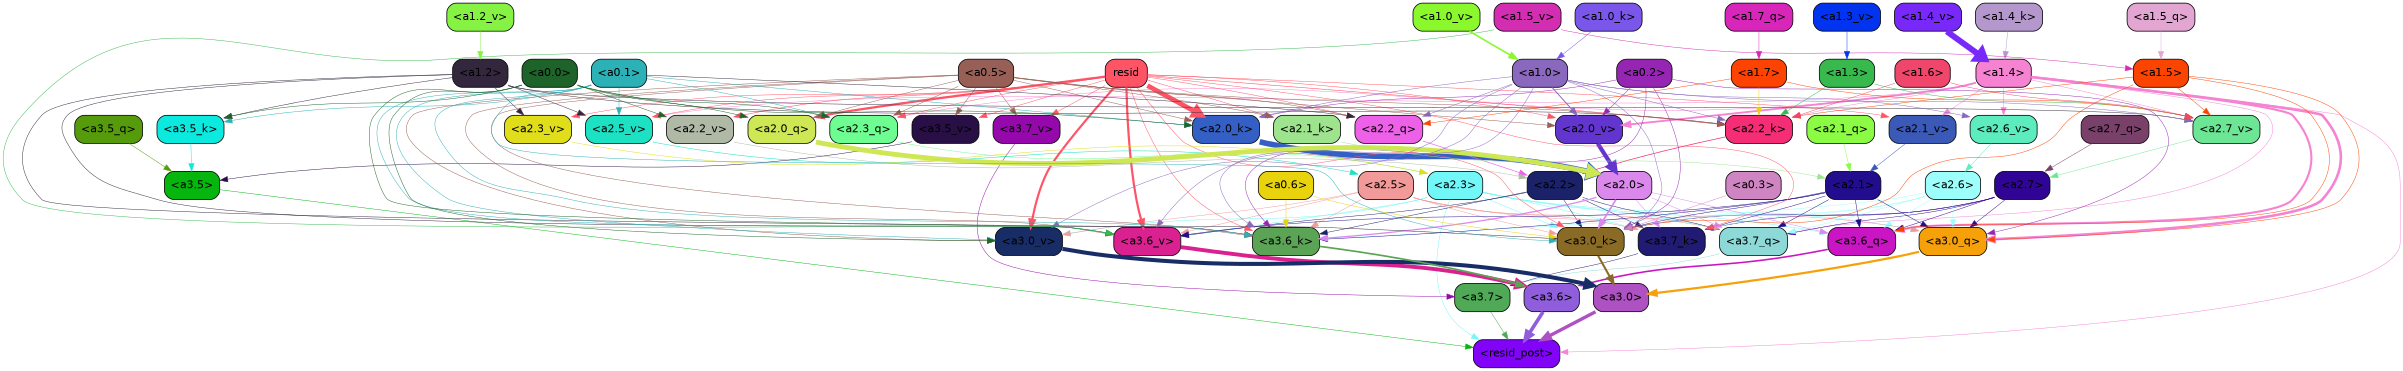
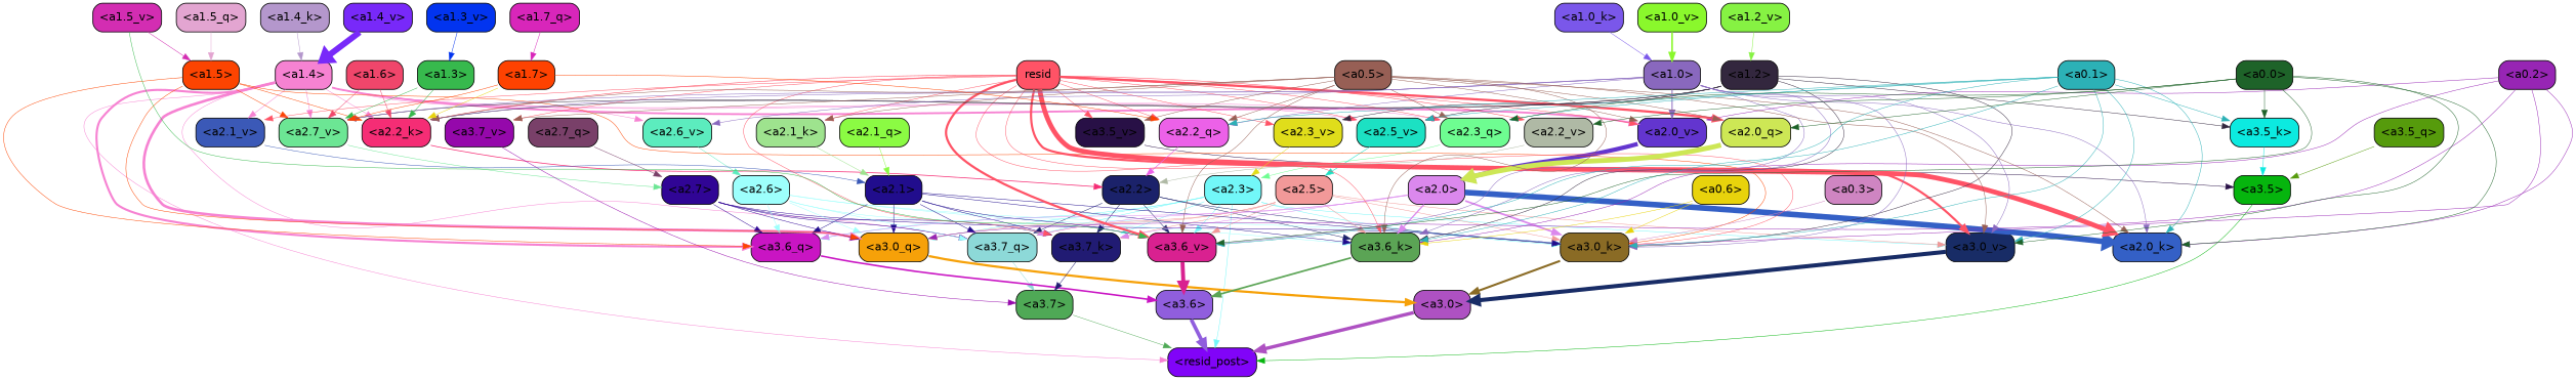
  strict digraph {
    splines=true
    node [color=black fontname=Helvetica shape=box style="filled, rounded"]
    edge [color="#ff5366" penwidth=0.6]
    "<a3.7>" [fillcolor="#4fa956"]
    "<resid_post>" [fillcolor="#8104f8"]
    "<a3.6>" [fillcolor="#905edd"]
    "<a3.5>" [fillcolor="#06b50e"]
    "<a3.0>" [fillcolor="#ae51c2"]
    "<a2.3>" [fillcolor="#72f7f8"]
    "<a3.7_q>" [fillcolor="#8dd9d8"]
    "<a3.6_q>" [fillcolor="#c915c3"]
    "<a3.0_q>" [fillcolor="#f6a109"]
    "<a3.7_k>" [fillcolor="#211b73"]
    "<a3.0_k>" [fillcolor="#8a6b25"]
    "<a3.6_v>" [fillcolor="#d92190"]
    "<a3.0_v>" [fillcolor="#182c66"]
    "<a1.4>" [fillcolor="#f682d2"]
    "<a2.3_q>" [fillcolor="#6efd91"]
    "<a2.2_k>" [fillcolor="#f52d75"]
    "<a2.7_v>" [fillcolor="#6ce694"]
    "<a2.6_v>" [fillcolor="#5cecbe"]
    "<a2.5_v>" [fillcolor="#1ce1c3"]
    "<a2.1_v>" [fillcolor="#3b59b7"]
    "<a2.0_v>" [fillcolor="#6335cf"]
    "<a2.2>" [fillcolor="#1b226a"]
    "<a2.7>" [fillcolor="#300595"]
    "<a2.6>" [fillcolor="#9dfffc"]
    "<a2.5>" [fillcolor="#f29999"]
    "<a2.1>" [fillcolor="#210d8d"]
    "<a2.0>" [fillcolor="#db88ed"]
    "<a3.6_k>" [fillcolor="#5ba455"]
    "<a3.5_q>" [fillcolor="#569b0c"]
    "<a3.5_k>" [fillcolor="#0ceae0"]
    "<a3.7_v>" [fillcolor="#9508ab"]
    "<a3.5_v>" [fillcolor="#281046"]
    "<a1.5>" [fillcolor="#fc4401"]
    "<a0.2>" [fillcolor="#9725b4"]
    "<a2.0_k>" [fillcolor="#3460c6"]
    n36 [fillcolor="#ff5366" label=resid]
    "<a2.2_q>" [fillcolor="#ec61e8"]
    "<a2.0_q>" [fillcolor="#cde755"]
    "<a2.1_k>" [fillcolor="#9ee38e"]
    "<a2.3_v>" [fillcolor="#e0dd1b"]
    "<a2.2_v>" [fillcolor="#afb9a5"]
    "<a1.2>" [fillcolor="#33273e"]
    "<a1.0>" [fillcolor="#8968be"]
    "<a0.6>" [fillcolor="#e8d30c"]
    "<a0.5>" [fillcolor="#975f55"]
    "<a0.1>" [fillcolor="#2cb1b6"]
    "<a0.0>" [fillcolor="#1e6329"]
    "<a0.3>" [fillcolor="#cf85c2"]
    "<a1.3>" [fillcolor="#37b94d"]
    "<a2.7_q>" [fillcolor="#794069"]
    "<a2.1_q>" [fillcolor="#8bfb43"]
    "<a1.7>" [fillcolor="#fe4201"]
    "<a1.6>" [fillcolor="#f0466b"]
    "<a1.7_q>" [fillcolor="#d826ba"]
    "<a1.5_q>" [fillcolor="#e3a5d1"]
    "<a1.4_k>" [fillcolor="#b497cc"]
    "<a1.0_k>" [fillcolor="#7a57ea"]
    "<a1.5_v>" [fillcolor="#d32db2"]
    "<a1.4_v>" [fillcolor="#7829f9"]
    "<a1.3_v>" [fillcolor="#0234ef"]
    "<a1.2_v>" [fillcolor="#86f243"]
    "<a1.0_v>" [fillcolor="#8af82c"]
    "<a3.7>" -> "<resid_post>" [color="#4fa956"]
    "<a3.6>" -> "<resid_post>" [color="#905edd" penwidth=4.646730065345764]
    "<a3.5>" -> "<resid_post>" [color="#06b50e"]
    "<a3.0>" -> "<resid_post>" [color="#ae51c2" penwidth=4.323132634162903]
    "<a2.3>" -> "<resid_post>" [color="#72f7f8"]
    "<a2.3>" -> "<a3.7_q>" [color="#72f7f8"]
    "<a2.3>" -> "<a3.6_q>" [color="#72f7f8"]
    "<a2.3>" -> "<a3.0_q>" [color="#72f7f8"]
    "<a2.3>" -> "<a3.7_k>" [color="#72f7f8"]
    "<a2.3>" -> "<a3.0_k>" [color="#72f7f8"]
    "<a2.3>" -> "<a3.6_v>" [color="#72f7f8"]
    "<a2.3>" -> "<a3.0_v>" [color="#72f7f8"]
    "<a3.7_q>" -> "<a3.7>" [color="#8dd9d8"]
    "<a3.6_q>" -> "<a3.6>" [color="#c915c3" penwidth=2.03758105635643]
    "<a3.0_q>" -> "<a3.0>" [color="#f6a109" penwidth=2.8638100624084473]
    "<a3.7_k>" -> "<a3.7>" [color="#211b73"]
    "<a3.0_k>" -> "<a3.0>" [color="#8a6b25" penwidth=2.6274144649505615]
    "<a3.6_v>" -> "<a3.6>" [color="#d92190" penwidth=5.002329230308533]
    "<a3.0_v>" -> "<a3.0>" [color="#182c66" penwidth=5.188832879066467]
    "<a1.4>" -> "<resid_post>" [color="#f682d2"]
    "<a1.4>" -> "<a3.7_q>" [color="#f682d2"]
    "<a1.4>" -> "<a3.6_q>" [color="#f682d2" penwidth=2.700703263282776]
    "<a1.4>" -> "<a3.0_q>" [color="#f682d2" penwidth=3.34255850315094]
    "<a1.4>" -> "<a2.3_q>" [color="#f682d2"]
    "<a1.4>" -> "<a2.2_k>" [color="#f682d2"]
    "<a1.4>" -> "<a2.7_v>" [color="#f682d2"]
    "<a1.4>" -> "<a2.6_v>" [color="#f682d2"]
    "<a1.4>" -> "<a2.5_v>" [color="#f682d2"]
    "<a1.4>" -> "<a2.1_v>" [color="#f682d2"]
    "<a1.4>" -> "<a2.0_v>" [color="#f682d2" penwidth=2.387977123260498]
    "<a2.3_q>" -> "<a2.3>" [color="#6efd91"]
    "<a2.2_k>" -> "<a2.2>" [color="#f52d75" penwidth=0.9331893920898438]
    "<a2.7_v>" -> "<a2.7>" [color="#6ce694"]
    "<a2.6_v>" -> "<a2.6>" [color="#5cecbe"]
    "<a2.5_v>" -> "<a2.5>" [color="#1ce1c3" penwidth=0.6657319068908691]
    "<a2.1_v>" -> "<a2.1>" [color="#3b59b7"]
    "<a2.0_v>" -> "<a2.0>" [color="#6335cf" penwidth=5.380099236965179]
    "<a2.2>" -> "<a3.7_q>" [color="#1b226a"]
    "<a2.2>" -> "<a3.7_k>" [color="#1b226a"]
    "<a2.2>" -> "<a3.0_k>" [color="#1b226a"]
    "<a2.2>" -> "<a3.6_v>" [color="#1b226a"]
    "<a2.2>" -> "<a3.6_k>" [color="#1b226a"]
    "<a2.7>" -> "<a3.7_q>" [color="#300595"]
    "<a2.7>" -> "<a3.6_q>" [color="#300595"]
    "<a2.7>" -> "<a3.0_q>" [color="#300595"]
    "<a2.7>" -> "<a3.7_k>" [color="#300595"]
    "<a2.7>" -> "<a3.0_k>" [color="#300595"]
    "<a2.6>" -> "<a3.7_q>" [color="#9dfffc"]
    "<a2.6>" -> "<a3.6_q>" [color="#9dfffc"]
    "<a2.6>" -> "<a3.0_q>" [color="#9dfffc"]
    "<a2.6>" -> "<a3.7_k>" [color="#9dfffc"]
    "<a2.6>" -> "<a3.0_k>" [color="#9dfffc"]
    "<a2.6>" -> "<a3.6_k>" [color="#9dfffc"]
    "<a2.5>" -> "<a3.7_q>" [color="#f29999"]
    "<a2.5>" -> "<a3.0_q>" [color="#f29999"]
    "<a2.5>" -> "<a3.7_k>" [color="#f29999"]
    "<a2.5>" -> "<a3.0_k>" [color="#f29999"]
    "<a2.5>" -> "<a3.6_v>" [color="#f29999"]
    "<a2.5>" -> "<a3.0_v>" [color="#f29999"]
    "<a2.5>" -> "<a3.6_k>" [color="#f29999"]
    "<a2.1>" -> "<a3.7_q>" [color="#210d8d"]
    "<a2.1>" -> "<a3.6_q>" [color="#210d8d"]
    "<a2.1>" -> "<a3.0_q>" [color="#210d8d"]
    "<a2.1>" -> "<a3.7_k>" [color="#210d8d"]
    "<a2.1>" -> "<a3.0_k>" [color="#210d8d"]
    "<a2.1>" -> "<a3.6_v>" [color="#210d8d"]
    "<a2.1>" -> "<a3.6_k>" [color="#210d8d"]
    "<a2.0>" -> "<a3.7_q>" [color="#db88ed"]
    "<a2.0>" -> "<a3.6_q>" [color="#db88ed"]
    "<a2.0>" -> "<a3.7_k>" [color="#db88ed"]
    "<a2.0>" -> "<a3.0_k>" [color="#db88ed" penwidth=2.2218968719244003]
    "<a2.0>" -> "<a3.6_k>" [color="#db88ed" penwidth=1.6454488784074783]
    "<a3.6_k>" -> "<a3.6>" [color="#5ba455" penwidth=2.174198240041733]
    "<a3.5_q>" -> "<a3.5>" [color="#569b0c"]
    "<a3.5_k>" -> "<a3.5>" [color="#0ceae0"]
    "<a3.7_v>" -> "<a3.7>" [color="#9508ab"]
    "<a3.5_v>" -> "<a3.5>" [color="#281046"]
    "<a1.5>" -> "<a3.6_q>" [color="#fc4401"]
    "<a1.5>" -> "<a3.0_q>" [color="#fc4401"]
    "<a1.5>" -> "<a3.0_k>" [color="#fc4401"]
    "<a1.5>" -> "<a2.2_k>" [color="#fc4401"]
    "<a1.5>" -> "<a2.7_v>" [color="#fc4401"]
    "<a0.2>" -> "<a3.0_q>" [color="#9725b4"]
    "<a0.2>" -> "<a3.0_k>" [color="#9725b4"]
    "<a0.2>" -> "<a2.0_v>" [color="#9725b4"]
    "<a0.2>" -> "<a3.6_k>" [color="#9725b4"]
    "<a0.2>" -> "<a2.0_k>" [color="#9725b4"]
-   "<a2.0_k>" -> "<a2.0>" [color="#3460c6" penwidth=7.158664226531982]
+   "<a2.0>" -> "<a2.0_k>" [color="#3460c6" penwidth=7.158664226531982]
    n36 -> "<a3.7_k>"
    n36 -> "<a3.0_k>"
    n36 -> "<a3.6_v>" [penwidth=2.8301228284835815]
    n36 -> "<a3.0_v>" [penwidth=2.7660785913467407]
    n36 -> "<a2.3_q>"
    n36 -> "<a2.2_k>" [penwidth=0.7099294662475586]
    n36 -> "<a2.5_v>"
    n36 -> "<a2.1_v>"
    n36 -> "<a2.0_v>"
    n36 -> "<a3.6_k>"
    n36 -> "<a3.7_v>"
    n36 -> "<a3.5_v>"
    n36 -> "<a2.0_k>" [penwidth=6.075345039367676]
    n36 -> "<a2.2_q>"
    n36 -> "<a2.0_q>" [penwidth=2.918822765350342]
    n36 -> "<a2.1_k>"
    n36 -> "<a2.3_v>"
    n36 -> "<a2.2_v>" [penwidth=0.6909599304199219]
    "<a2.2_q>" -> "<a2.2>" [color="#ec61e8" penwidth=0.8114519119262695]
    "<a2.0_q>" -> "<a2.0>" [color="#cde755" penwidth=6.2323237657547]
    "<a2.1_k>" -> "<a2.1>" [color="#9ee38e"]
    "<a2.3_v>" -> "<a2.3>" [color="#e0dd1b"]
    "<a2.2_v>" -> "<a2.2>" [color="#afb9a5"]
    "<a1.2>" -> "<a3.0_k>" [color="#33273e"]
    "<a1.2>" -> "<a2.2_k>" [color="#33273e"]
    "<a1.2>" -> "<a2.7_v>" [color="#33273e"]
    "<a1.2>" -> "<a2.5_v>" [color="#33273e"]
    "<a1.2>" -> "<a3.6_k>" [color="#33273e"]
    "<a1.2>" -> "<a3.5_k>" [color="#33273e"]
    "<a1.2>" -> "<a2.3_v>" [color="#33273e"]
    "<a1.0>" -> "<a3.0_k>" [color="#8968be"]
    "<a1.0>" -> "<a3.6_v>" [color="#8968be"]
    "<a1.0>" -> "<a3.0_v>" [color="#8968be"]
    "<a1.0>" -> "<a2.2_k>" [color="#8968be"]
    "<a1.0>" -> "<a2.7_v>" [color="#8968be"]
    "<a1.0>" -> "<a2.6_v>" [color="#8968be"]
    "<a1.0>" -> "<a2.0_v>" [color="#8968be" penwidth=1.2435333728790283]
    "<a1.0>" -> "<a3.6_k>" [color="#8968be"]
    "<a1.0>" -> "<a2.0_k>" [color="#8968be"]
    "<a1.0>" -> "<a2.2_q>" [color="#8968be"]
    "<a0.6>" -> "<a3.0_k>" [color="#e8d30c"]
    "<a0.6>" -> "<a3.6_k>" [color="#e8d30c"]
    "<a0.5>" -> "<a3.6_v>" [color="#975f55"]
    "<a0.5>" -> "<a3.0_v>" [color="#975f55" penwidth=0.6124261617660522]
    "<a0.5>" -> "<a2.3_q>" [color="#975f55"]
    "<a0.5>" -> "<a2.2_k>" [color="#975f55"]
    "<a0.5>" -> "<a2.0_v>" [color="#975f55"]
    "<a0.5>" -> "<a3.6_k>" [color="#975f55"]
    "<a0.5>" -> "<a3.7_v>" [color="#975f55"]
    "<a0.5>" -> "<a3.5_v>" [color="#975f55"]
    "<a0.5>" -> "<a2.0_k>" [color="#975f55" penwidth=0.6112704277038574]
    "<a0.5>" -> "<a2.2_q>" [color="#975f55"]
    "<a0.5>" -> "<a2.0_q>" [color="#975f55"]
    "<a0.5>" -> "<a2.1_k>" [color="#975f55"]
    "<a0.1>" -> "<a3.0_k>" [color="#2cb1b6"]
    "<a0.1>" -> "<a3.6_v>" [color="#2cb1b6"]
    "<a0.1>" -> "<a3.0_v>" [color="#2cb1b6"]
    "<a0.1>" -> "<a2.3_q>" [color="#2cb1b6"]
    "<a0.1>" -> "<a2.5_v>" [color="#2cb1b6"]
    "<a0.1>" -> "<a3.6_k>" [color="#2cb1b6"]
    "<a0.1>" -> "<a3.5_k>" [color="#2cb1b6"]
    "<a0.1>" -> "<a2.0_k>" [color="#2cb1b6"]
-   "<a0.1>" -> "<a2.2_q>" [color="#33273e"]
+   "<a0.1>" -> "<a2.2_q>" [color="#2cb1b6"]
    "<a0.0>" -> "<a3.6_v>" [color="#1e6329"]
    "<a0.0>" -> "<a3.0_v>" [color="#1e6329"]
    "<a0.0>" -> "<a2.3_q>" [color="#1e6329"]
    "<a0.0>" -> "<a3.5_k>" [color="#1e6329"]
    "<a0.0>" -> "<a2.0_k>" [color="#1e6329"]
    "<a0.0>" -> "<a2.0_q>" [color="#1e6329"]
    "<a0.0>" -> "<a2.2_v>" [color="#1e6329"]
    "<a0.3>" -> "<a3.0_k>" [color="#cf85c2"]
    "<a1.3>" -> "<a2.2_k>" [color="#37b94d"]
    "<a1.3>" -> "<a2.7_v>" [color="#37b94d"]
    "<a2.7_q>" -> "<a2.7>" [color="#794069"]
    "<a2.1_q>" -> "<a2.1>" [color="#8bfb43"]
    "<a1.7>" -> "<a2.2_k>" [color="#e8d30c"]
    "<a1.7>" -> "<a2.7_v>" [color="#fe4201"]
    "<a1.7>" -> "<a2.2_q>" [color="#fe4201"]
    "<a1.6>" -> "<a2.2_k>" [color="#f0466b"]
    "<a1.6>" -> "<a2.7_v>" [color="#f0466b"]
    "<a1.7_q>" -> "<a1.7>" [color="#d826ba"]
    "<a1.5_q>" -> "<a1.5>" [color="#e3a5d1"]
    "<a1.4_k>" -> "<a1.4>" [color="#b497cc"]
    "<a1.0_k>" -> "<a1.0>" [color="#7a57ea"]
    "<a1.5_v>" -> "<a3.6_v>" [color="#37b94d"]
    "<a1.5_v>" -> "<a1.5>" [color="#d32db2"]
    "<a1.4_v>" -> "<a1.4>" [color="#7829f9" penwidth=7.649995803833008]
    "<a1.3_v>" -> "<a1.3>" [color="#0234ef"]
    "<a1.2_v>" -> "<a1.2>" [color="#86f243"]
    "<a1.0_v>" -> "<a1.0>" [color="#8af82c" penwidth=2.050852060317993]
  }
